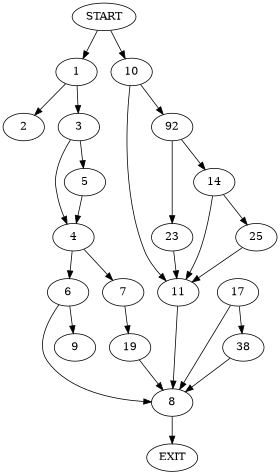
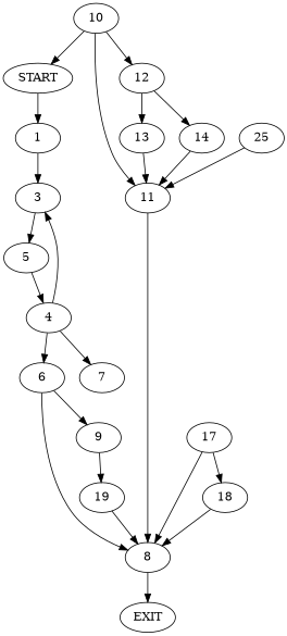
  digraph {
    n1 [label=START]
    1
    10
-   2
    3
    11
-   12 [label=92]
+   12
    n8 [label=EXIT]
    4
    5
    6
    7
    8
    9
    n15 [label=19]
    17
-   18 [label=38]
-   13 [label=23]
+   18
+   13
    14
    n20 [label=25]
    n1 -> 1
-   n1 -> 10
-   1 -> 2
+   10 -> n1
    1 -> 3
    10 -> 11
    10 -> 12
-   3 -> 4
+   4 -> 3
    3 -> 5
    11 -> 8
    12 -> 13
    12 -> 14
    4 -> 6
    4 -> 7
    5 -> 4
    6 -> 8
    6 -> 9
    8 -> n8
-   7 -> n15
+   9 -> n15
    n15 -> 8
    17 -> 8
    17 -> 18
    18 -> 8
    13 -> 11
    14 -> 11
-   14 -> n20
    n20 -> 11
  }
